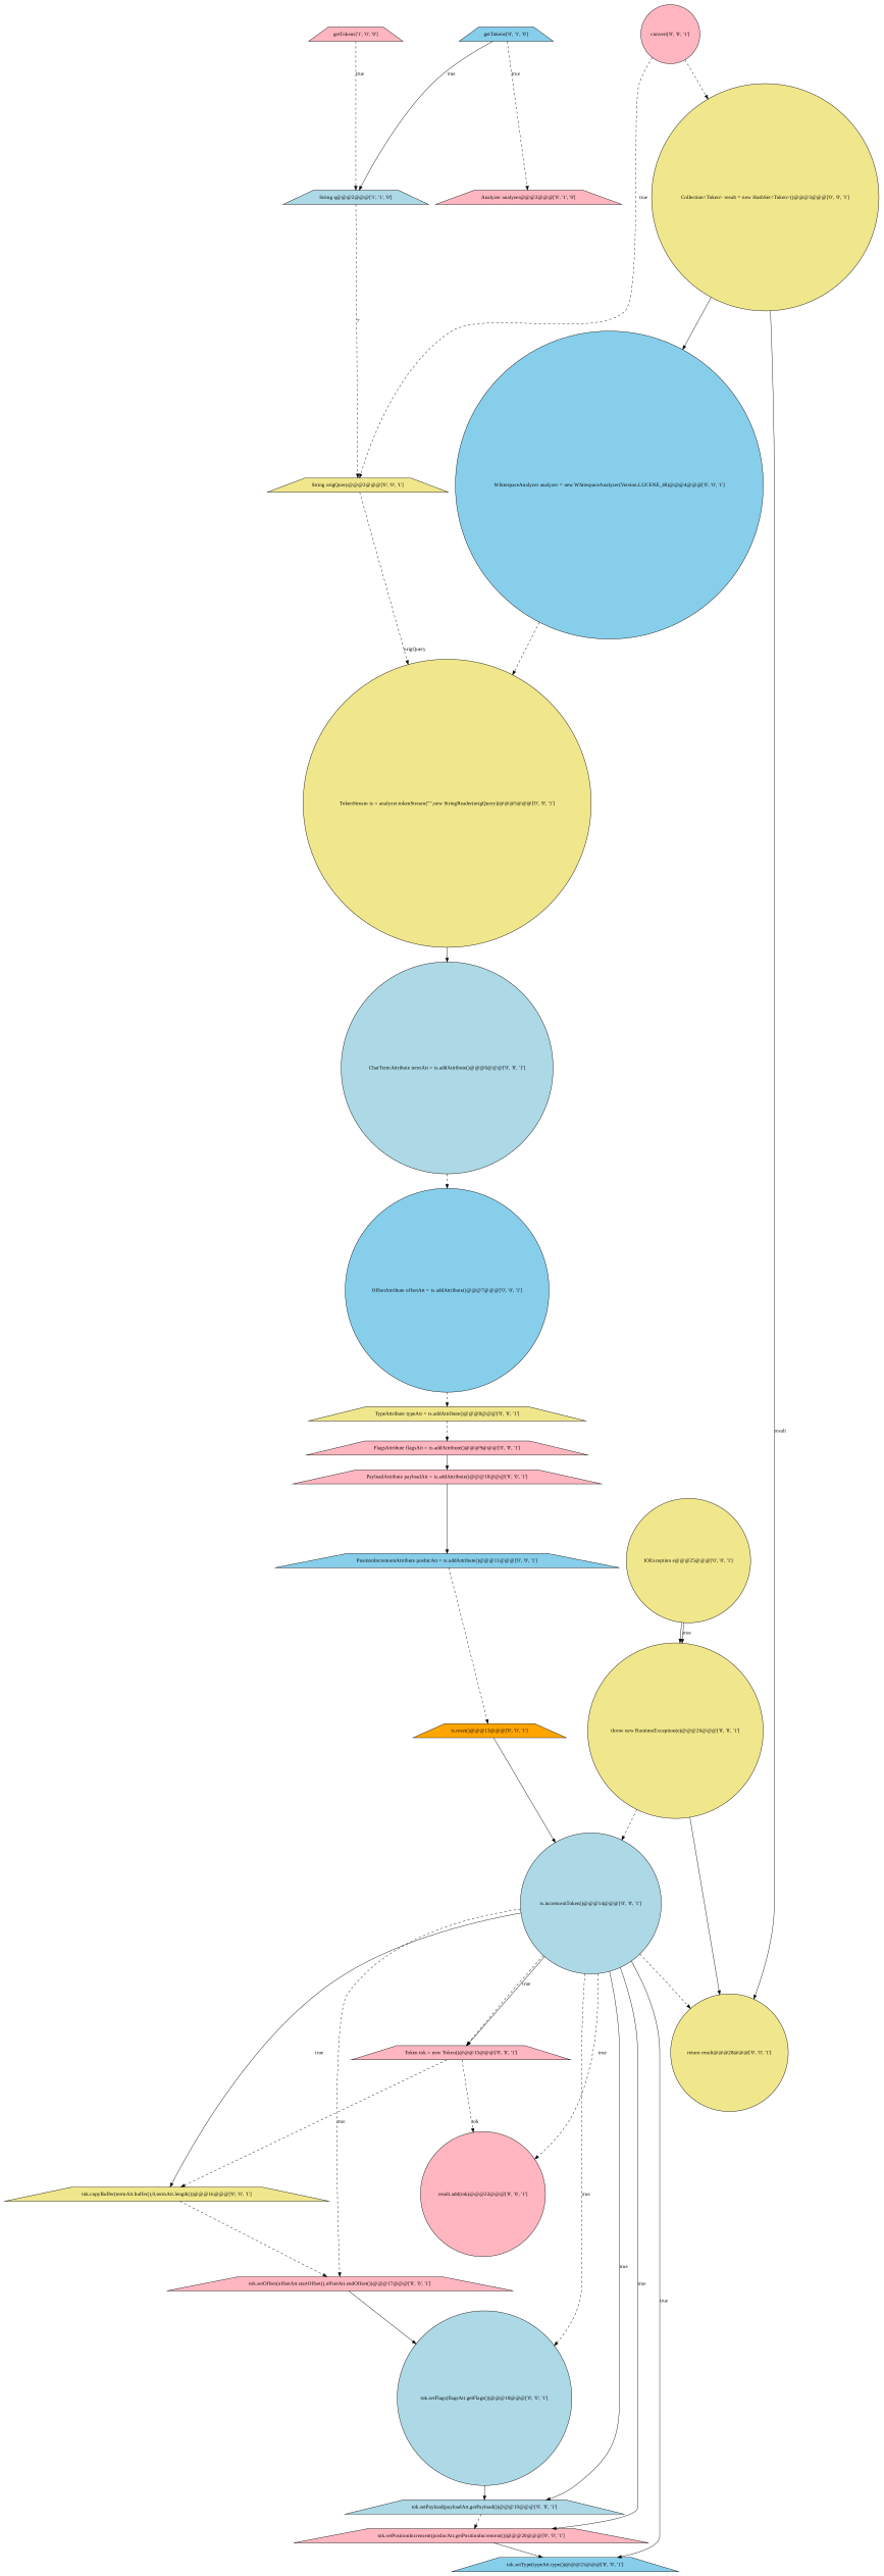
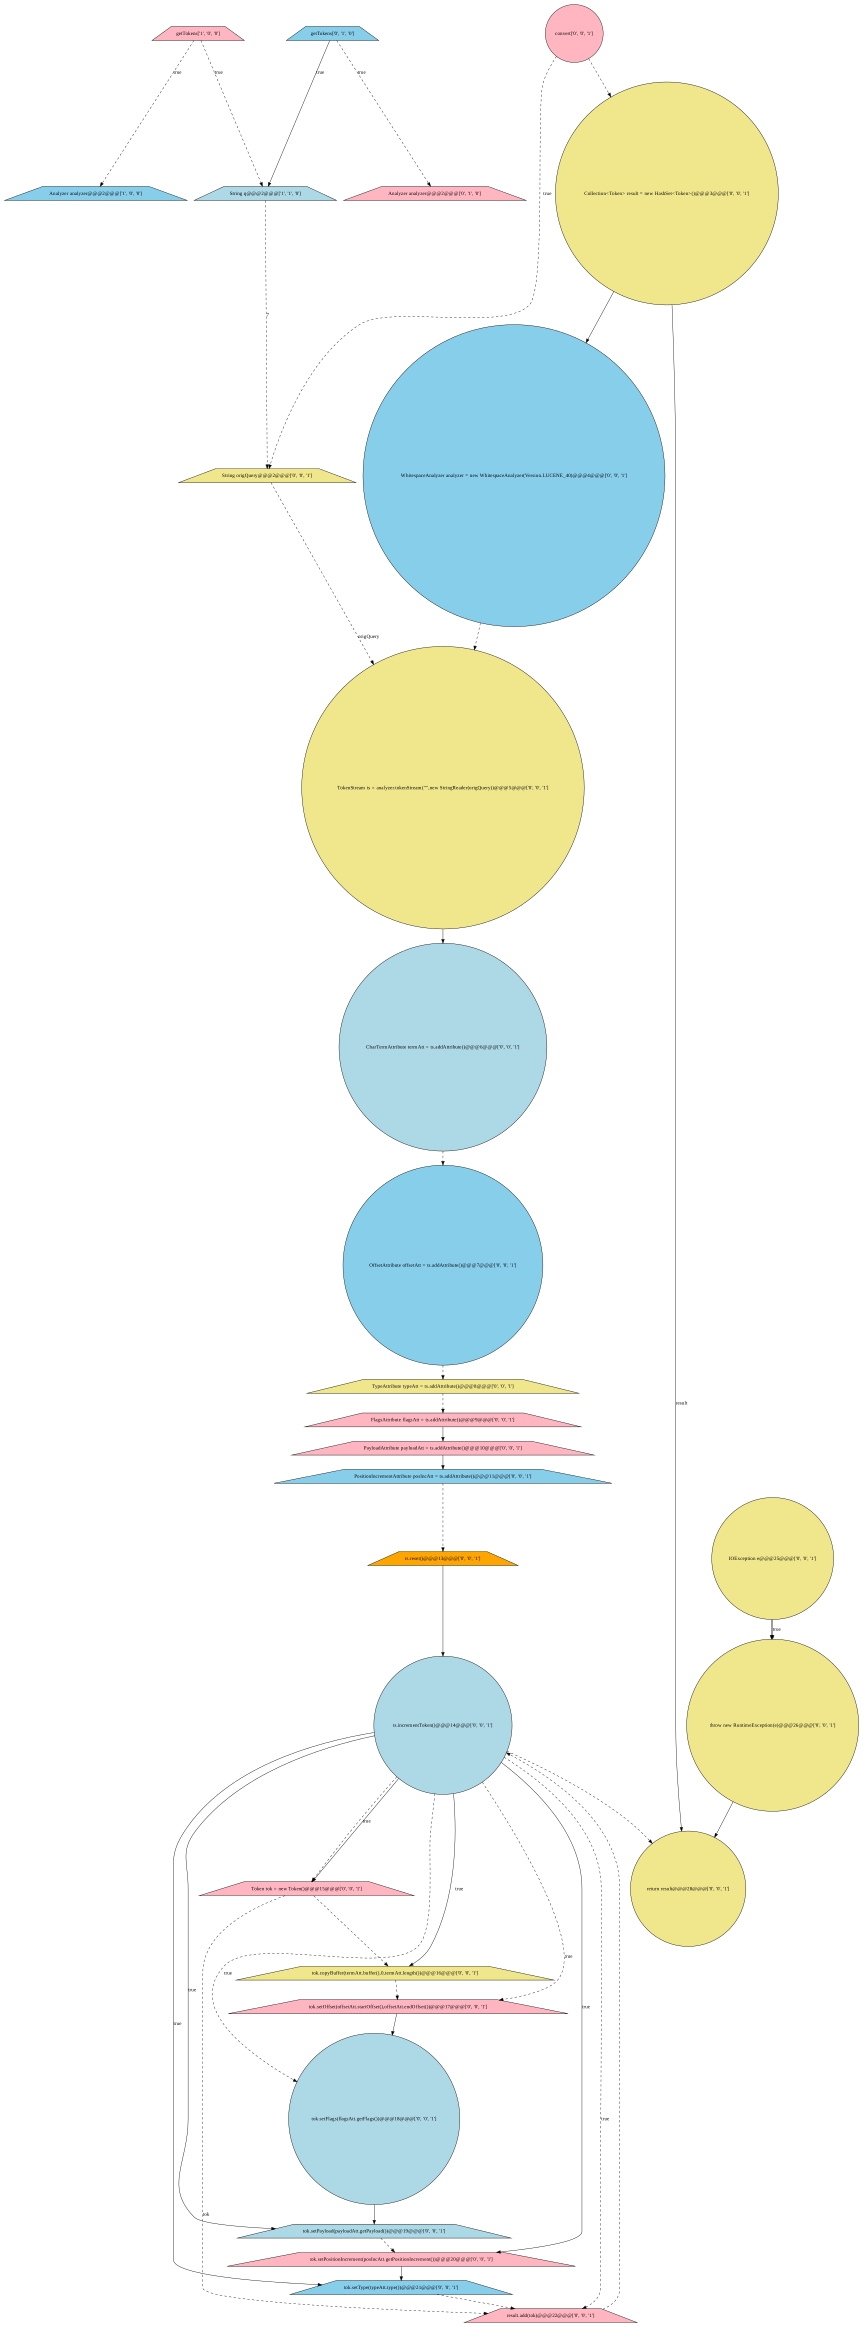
  digraph {
    fontname="Liberation Serif"
    node [fillcolor=lightpink fontname="Liberation Serif" shape=trapezium style=filled]
    edge [fontname="Liberation Serif" style=dashed]
    n1 [fillcolor=khaki label="IOException e@@@25@@@['0', '0', '1']" shape=circle]
    n2 [fillcolor=khaki label="throw new RuntimeException(e)@@@26@@@['0', '0', '1']" shape=circle]
    n3 [fillcolor=khaki label="return result@@@28@@@['0', '0', '1']" shape=circle]
    n4 [fillcolor=lightblue label="CharTermAttribute termAtt = ts.addAttribute()@@@6@@@['0', '0', '1']" shape=circle]
    n5 [fillcolor=skyblue label="OffsetAttribute offsetAtt = ts.addAttribute()@@@7@@@['0', '0', '1']" shape=circle]
    n6 [fillcolor=khaki label="TypeAttribute typeAtt = ts.addAttribute()@@@8@@@['0', '0', '1']"]
    n7 [label="PayloadAttribute payloadAtt = ts.addAttribute()@@@10@@@['0', '0', '1']"]
    n8 [fillcolor=skyblue label="PositionIncrementAttribute posIncAtt = ts.addAttribute()@@@11@@@['0', '0', '1']"]
    n9 [fillcolor=orange label="ts.reset()@@@13@@@['0', '0', '1']"]
    n10 [fillcolor=lightblue label="ts.incrementToken()@@@14@@@['0', '0', '1']" shape=circle]
    n11 [label="Token tok = new Token()@@@15@@@['0', '0', '1']"]
    n12 [fillcolor=lightblue label="tok.setPayload(payloadAtt.getPayload())@@@19@@@['0', '0', '1']"]
    n13 [label="tok.setPositionIncrement(posIncAtt.getPositionIncrement())@@@20@@@['0', '0', '1']"]
    n14 [label="tok.setOffset(offsetAtt.startOffset(),offsetAtt.endOffset())@@@17@@@['0', '0', '1']"]
-   n15 [label="result.add(tok)@@@22@@@['0', '0', '1']" shape=circle]
+   n15 [label="result.add(tok)@@@22@@@['0', '0', '1']"]
    n16 [fillcolor=lightblue label="tok.setFlags(flagsAtt.getFlags())@@@18@@@['0', '0', '1']" shape=circle]
    n17 [fillcolor=skyblue label="tok.setType(typeAtt.type())@@@21@@@['0', '0', '1']"]
    n18 [fillcolor=khaki label="tok.copyBuffer(termAtt.buffer(),0,termAtt.length())@@@16@@@['0', '0', '1']"]
+   n19 [fillcolor=skyblue label="Analyzer analyzer@@@2@@@['1', '0', '0']"]
    n20 [label="getTokens['1', '0', '0']"]
    n21 [fillcolor=lightblue label="String q@@@2@@@['1', '1', '0']"]
    n22 [fillcolor=khaki label="String origQuery@@@2@@@['0', '0', '1']"]
    n23 [fillcolor=skyblue label="getTokens['0', '1', '0']"]
    n24 [label="Analyzer analyzer@@@2@@@['0', '1', '0']"]
    n25 [fillcolor=skyblue label="WhitespaceAnalyzer analyzer = new WhitespaceAnalyzer(Version.LUCENE_40)@@@4@@@['0', '0', '1']" shape=circle]
    n26 [fillcolor=khaki label="TokenStream ts = analyzer.tokenStream(\"\",new StringReader(origQuery))@@@5@@@['0', '0', '1']" shape=circle]
    n27 [fillcolor=khaki label="Collection<Token> result = new HashSet<Token>()@@@3@@@['0', '0', '1']" shape=circle]
    n28 [label="convert['0', '0', '1']" shape=circle]
    n29 [label="FlagsAttribute flagsAtt = ts.addAttribute()@@@9@@@['0', '0', '1']"]
    n1 -> n2 [style=solid]
    n1 -> n2 [label=true style=solid]
    n2 -> n3 [style=solid]
    n4 -> n5
    n5 -> n6
    n6 -> n29
    n7 -> n8 [style=solid]
    n8 -> n9
    n9 -> n10 [style=solid]
    n10 -> n3
    n10 -> n11 [label=true style=solid]
    n10 -> n11
    n10 -> n12 [label=true style=solid]
    n10 -> n13 [label=true style=solid]
    n10 -> n14 [label=true]
    n10 -> n15 [label=true]
    n10 -> n16 [label=true]
    n10 -> n17 [label=true style=solid]
    n10 -> n18 [label=true style=solid]
    n11 -> n15 [label=tok]
    n11 -> n18
    n12 -> n13
    n13 -> n17 [style=solid]
    n14 -> n16 [style=solid]
-   n2 -> n10
+   n15 -> n10
    n16 -> n12 [style=solid]
+   n17 -> n15
    n18 -> n14
+   n20 -> n19 [label=true]
    n20 -> n21 [label=true]
    n21 -> n22 [label=7]
    n22 -> n26 [label=origQuery]
    n23 -> n21 [label=true style=solid]
    n23 -> n24 [label=true]
    n25 -> n26
    n26 -> n4 [style=solid]
    n27 -> n3 [label=result style=solid]
    n27 -> n25 [style=solid]
    n28 -> n22 [label=true]
    n28 -> n27
    n29 -> n7 [style=solid]
  }
